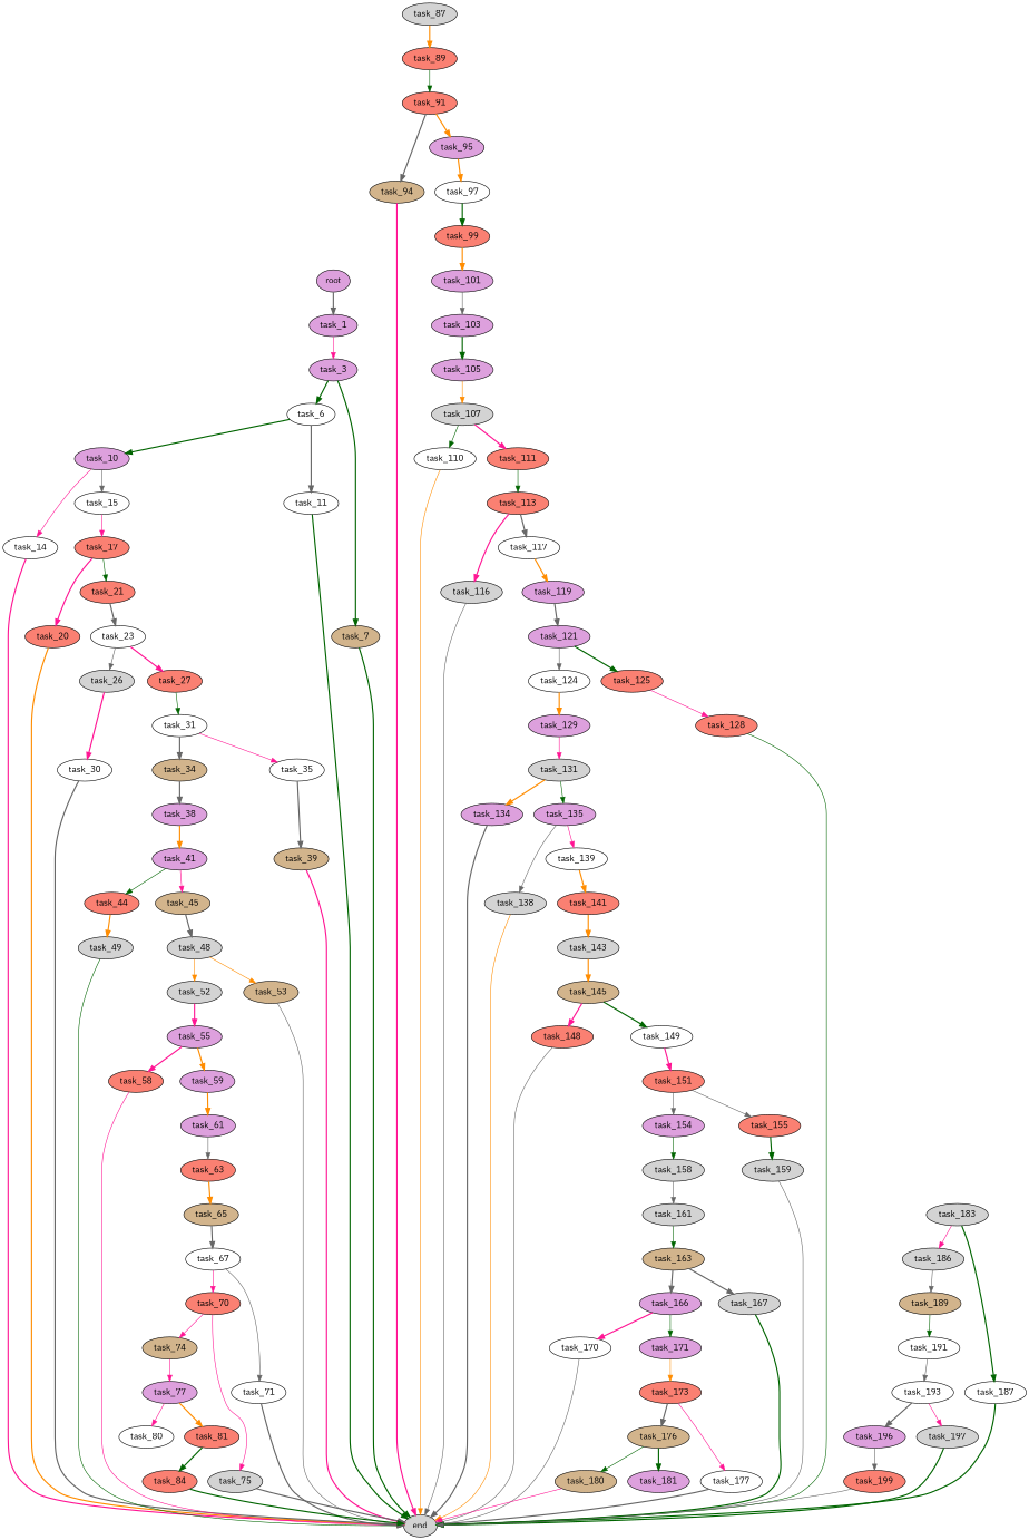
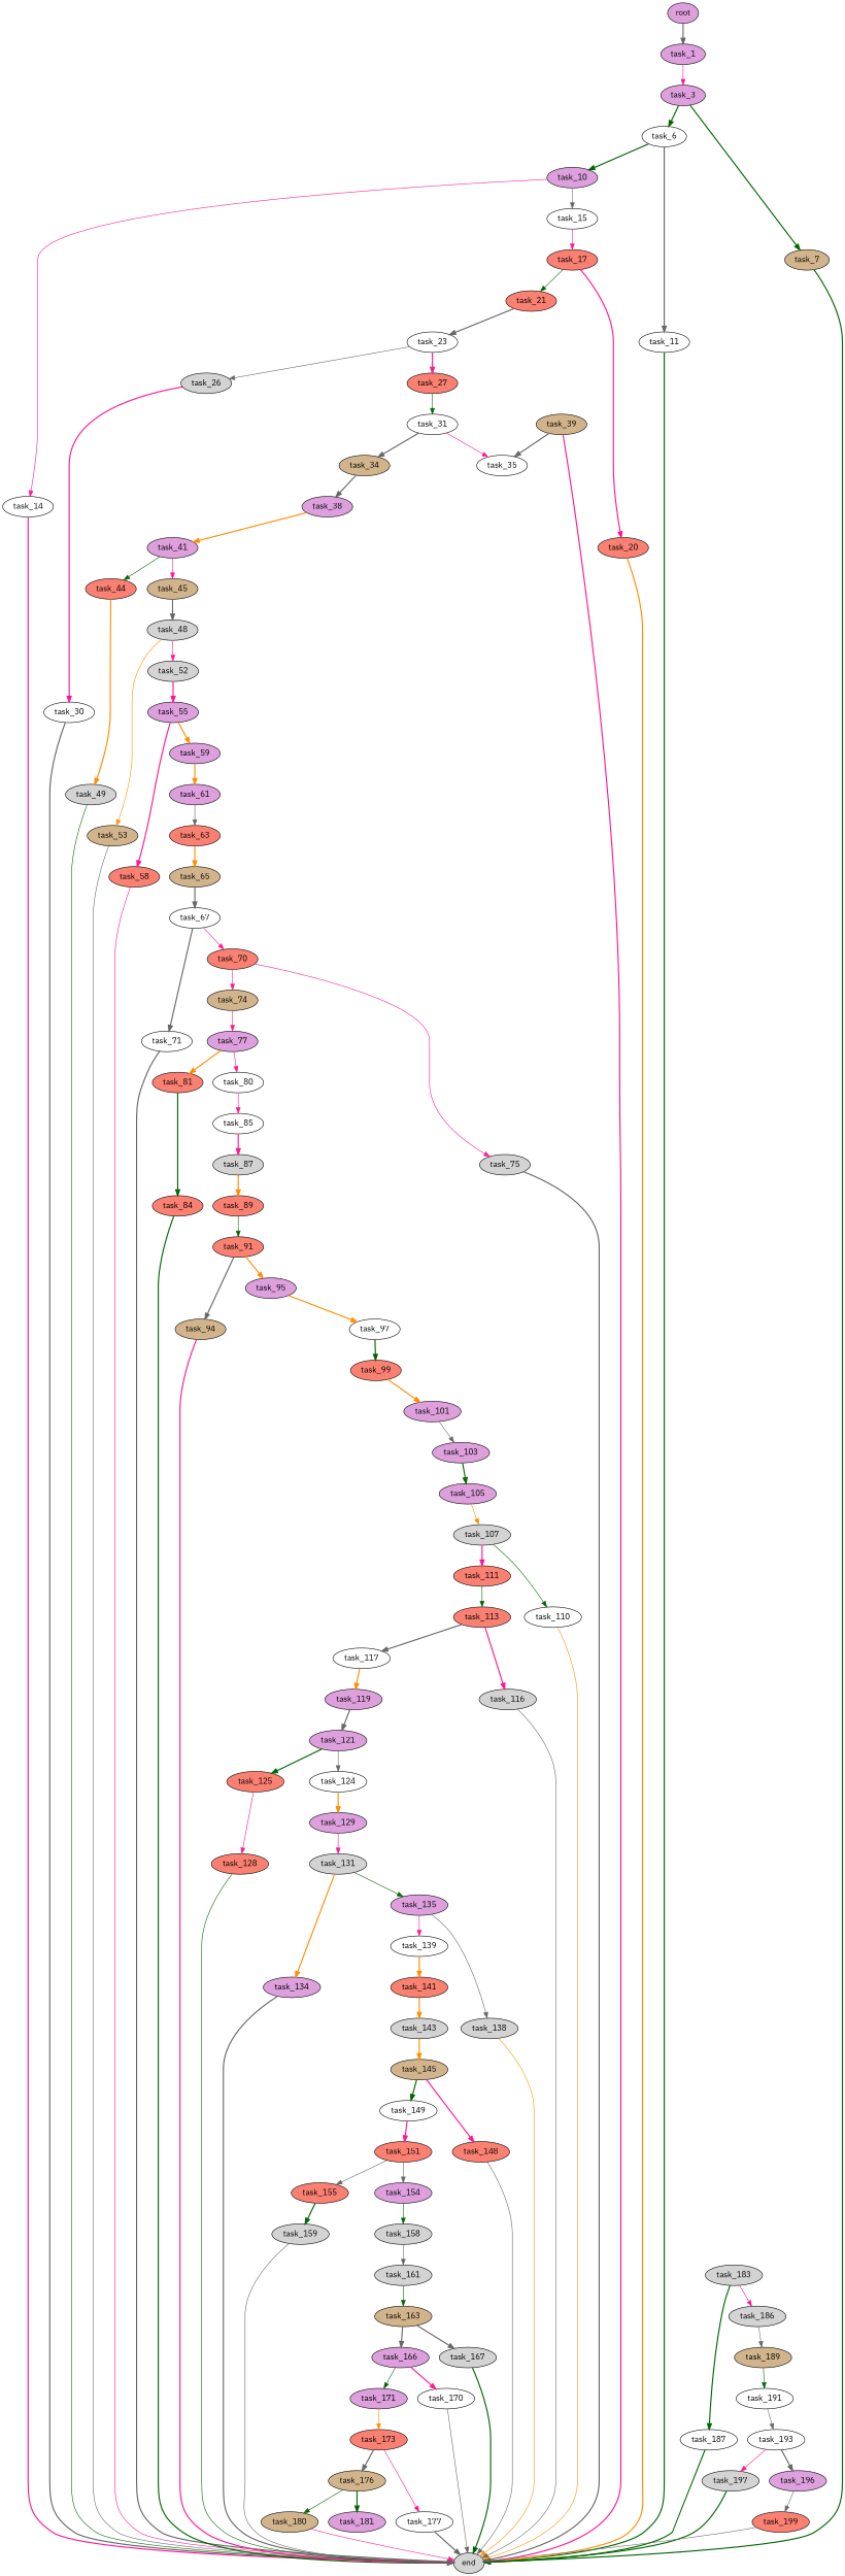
  digraph {
    fontname="IBM Plex Sans"
    node [fillcolor=plum fontname="IBM Plex Sans" style=filled]
    edge [color=gray40 fontname="IBM Plex Sans" style=bold]
    root
    task_1
    task_3
    task_6 [fillcolor=white]
    task_7 [fillcolor=tan]
    task_10
    task_11 [fillcolor=white]
    end [fillcolor=lightgrey]
    task_14 [fillcolor=white]
    task_15 [fillcolor=white]
    task_17 [fillcolor=salmon]
    task_20 [fillcolor=salmon]
    task_21 [fillcolor=salmon]
    task_23 [fillcolor=white]
    task_26 [fillcolor=lightgrey]
    task_27 [fillcolor=salmon]
    task_30 [fillcolor=white]
    task_31 [fillcolor=white]
    task_34 [fillcolor=tan]
    task_35 [fillcolor=white]
    task_38
    task_39 [fillcolor=tan]
    task_41
    task_44 [fillcolor=salmon]
    task_45 [fillcolor=tan]
    task_49 [fillcolor=lightgrey]
    task_48 [fillcolor=lightgrey]
    task_52 [fillcolor=lightgrey]
    task_53 [fillcolor=tan]
    task_55
    task_58 [fillcolor=salmon]
    task_59
    task_61
    task_63 [fillcolor=salmon]
    task_65 [fillcolor=tan]
    task_67 [fillcolor=white]
    task_70 [fillcolor=salmon]
    task_71 [fillcolor=white]
    task_74 [fillcolor=tan]
    task_75 [fillcolor=lightgrey]
    task_77
    task_80 [fillcolor=white]
    task_81 [fillcolor=salmon]
+   task_85 [fillcolor=white]
    task_84 [fillcolor=salmon]
    task_87 [fillcolor=lightgrey]
    task_89 [fillcolor=salmon]
    task_91 [fillcolor=salmon]
    task_94 [fillcolor=tan]
    task_95
    task_97 [fillcolor=white]
    task_99 [fillcolor=salmon]
    task_101
    task_103
    task_105
    task_107 [fillcolor=lightgrey]
    task_110 [fillcolor=white]
    task_111 [fillcolor=salmon]
    task_113 [fillcolor=salmon]
    task_116 [fillcolor=lightgrey]
    task_117 [fillcolor=white]
    task_119
    task_121
    task_124 [fillcolor=white]
    task_125 [fillcolor=salmon]
    task_129
    task_128 [fillcolor=salmon]
    task_131 [fillcolor=lightgrey]
    task_134
    task_135
    task_138 [fillcolor=lightgrey]
    task_139 [fillcolor=white]
    task_141 [fillcolor=salmon]
    task_143 [fillcolor=lightgrey]
    task_145 [fillcolor=tan]
    task_148 [fillcolor=salmon]
    task_149 [fillcolor=white]
    task_151 [fillcolor=salmon]
    task_154
    task_155 [fillcolor=salmon]
    task_158 [fillcolor=lightgrey]
    task_159 [fillcolor=lightgrey]
    task_161 [fillcolor=lightgrey]
    task_163 [fillcolor=tan]
    task_166
    task_167 [fillcolor=lightgrey]
    task_170 [fillcolor=white]
    task_171
    task_173 [fillcolor=salmon]
    task_176 [fillcolor=tan]
    task_177 [fillcolor=white]
    task_180 [fillcolor=tan]
    task_181
    task_183 [fillcolor=lightgrey]
    task_186 [fillcolor=lightgrey]
    task_187 [fillcolor=white]
    task_189 [fillcolor=tan]
    task_191 [fillcolor=white]
    task_193 [fillcolor=white]
    task_196
    task_197 [fillcolor=lightgrey]
    task_199 [fillcolor=salmon]
    root -> task_1
    task_1 -> task_3 [color=deeppink style=solid]
    task_3 -> task_6 [color=darkgreen]
    task_3 -> task_7 [color=darkgreen]
    task_6 -> task_10 [color=darkgreen]
    task_6 -> task_11
    task_7 -> end [color=darkgreen]
    task_10 -> task_14 [color=deeppink style=solid]
    task_10 -> task_15 [style=solid]
    task_11 -> end [color=darkgreen]
    task_14 -> end [color=deeppink]
    task_15 -> task_17 [color=deeppink style=solid]
    task_17 -> task_20 [color=deeppink]
    task_17 -> task_21 [color=darkgreen style=solid]
    task_20 -> end [color=darkorange]
    task_21 -> task_23
    task_23 -> task_26 [style=solid]
    task_23 -> task_27 [color=deeppink]
    task_26 -> task_30 [color=deeppink]
    task_27 -> task_31 [color=darkgreen style=solid]
    task_30 -> end
    task_31 -> task_34
    task_31 -> task_35 [color=deeppink style=solid]
    task_34 -> task_38
-   task_35 -> task_39
+   task_39 -> task_35
    task_38 -> task_41 [color=darkorange]
    task_39 -> end [color=deeppink]
    task_41 -> task_44 [color=darkgreen style=solid]
    task_41 -> task_45 [color=deeppink style=solid]
    task_44 -> task_49 [color=darkorange]
    task_45 -> task_48
    task_49 -> end [color=darkgreen style=solid]
-   task_48 -> task_52 [color=darkorange style=solid]
+   task_48 -> task_52 [color=deeppink style=solid]
    task_48 -> task_53 [color=darkorange style=solid]
    task_52 -> task_55 [color=deeppink]
    task_53 -> end [style=solid]
    task_55 -> task_58 [color=deeppink]
    task_55 -> task_59 [color=darkorange]
    task_58 -> end [color=deeppink style=solid]
    task_59 -> task_61 [color=darkorange]
    task_61 -> task_63 [style=solid]
    task_63 -> task_65 [color=darkorange]
    task_65 -> task_67
    task_67 -> task_70 [color=deeppink style=solid]
-   task_67 -> task_71 [style=solid]
+   task_67 -> task_71
    task_70 -> task_74 [color=deeppink style=solid]
    task_70 -> task_75 [color=deeppink style=solid]
    task_71 -> end
    task_74 -> task_77 [color=deeppink style=solid]
    task_75 -> end
    task_77 -> task_80 [color=deeppink style=solid]
    task_77 -> task_81 [color=darkorange]
+   task_80 -> task_85 [color=deeppink style=solid]
    task_81 -> task_84 [color=darkgreen]
+   task_85 -> task_87 [color=deeppink]
    task_84 -> end [color=darkgreen]
    task_87 -> task_89 [color=darkorange]
    task_89 -> task_91 [color=darkgreen style=solid]
    task_91 -> task_94
    task_91 -> task_95 [color=darkorange]
    task_94 -> end [color=deeppink]
    task_95 -> task_97 [color=darkorange]
    task_97 -> task_99 [color=darkgreen]
    task_99 -> task_101 [color=darkorange]
    task_101 -> task_103 [style=solid]
    task_103 -> task_105 [color=darkgreen]
    task_105 -> task_107 [color=darkorange style=solid]
    task_107 -> task_110 [color=darkgreen style=solid]
    task_107 -> task_111 [color=deeppink]
    task_110 -> end [color=darkorange style=solid]
    task_111 -> task_113 [color=darkgreen style=solid]
    task_113 -> task_116 [color=deeppink]
    task_113 -> task_117
    task_116 -> end [style=solid]
    task_117 -> task_119 [color=darkorange]
    task_119 -> task_121
    task_121 -> task_124 [style=solid]
    task_121 -> task_125 [color=darkgreen]
    task_124 -> task_129 [color=darkorange]
    task_125 -> task_128 [color=deeppink style=solid]
    task_129 -> task_131 [color=deeppink style=solid]
    task_128 -> end [color=darkgreen style=solid]
    task_131 -> task_134 [color=darkorange]
    task_131 -> task_135 [color=darkgreen style=solid]
    task_134 -> end
    task_135 -> task_138 [style=solid]
    task_135 -> task_139 [color=deeppink style=solid]
    task_138 -> end [color=darkorange style=solid]
    task_139 -> task_141 [color=darkorange]
    task_141 -> task_143 [color=darkorange]
    task_143 -> task_145 [color=darkorange]
    task_145 -> task_148 [color=deeppink]
    task_145 -> task_149 [color=darkgreen]
    task_148 -> end [style=solid]
    task_149 -> task_151 [color=deeppink]
    task_151 -> task_154 [style=solid]
    task_151 -> task_155 [style=solid]
    task_154 -> task_158 [color=darkgreen style=solid]
    task_155 -> task_159 [color=darkgreen]
    task_158 -> task_161 [style=solid]
    task_159 -> end [style=solid]
    task_161 -> task_163 [color=darkgreen style=solid]
    task_163 -> task_166
    task_163 -> task_167
    task_166 -> task_170 [color=deeppink]
    task_166 -> task_171 [color=darkgreen style=solid]
    task_167 -> end [color=darkgreen]
    task_170 -> end [style=solid]
    task_171 -> task_173 [color=darkorange style=solid]
    task_173 -> task_176
    task_173 -> task_177 [color=deeppink style=solid]
    task_176 -> task_180 [color=darkgreen style=solid]
    task_176 -> task_181 [color=darkgreen]
    task_177 -> end
    task_180 -> end [color=deeppink style=solid]
    task_183 -> task_186 [color=deeppink style=solid]
    task_183 -> task_187 [color=darkgreen]
    task_186 -> task_189 [style=solid]
    task_187 -> end [color=darkgreen]
    task_189 -> task_191 [color=darkgreen style=solid]
    task_191 -> task_193 [style=solid]
    task_193 -> task_196
    task_193 -> task_197 [color=deeppink style=solid]
    task_196 -> task_199 [style=solid]
    task_197 -> end [color=darkgreen]
    task_199 -> end [style=solid]
  }
